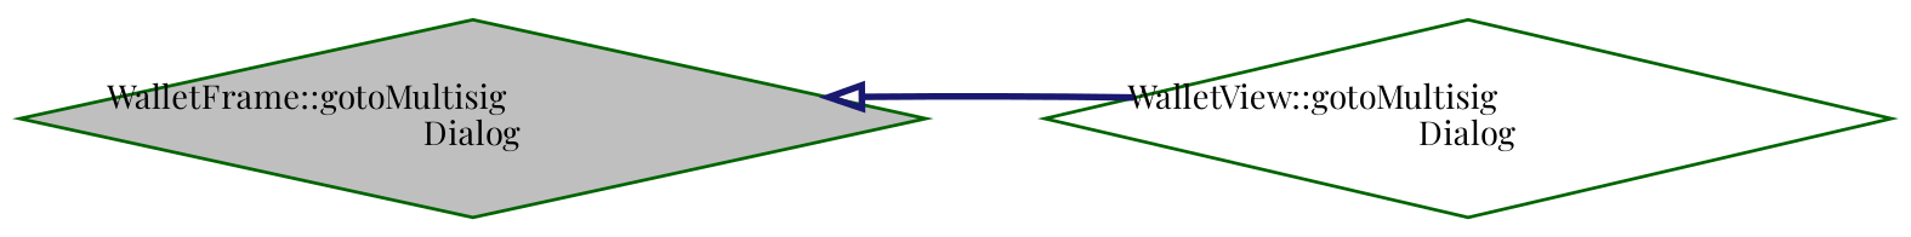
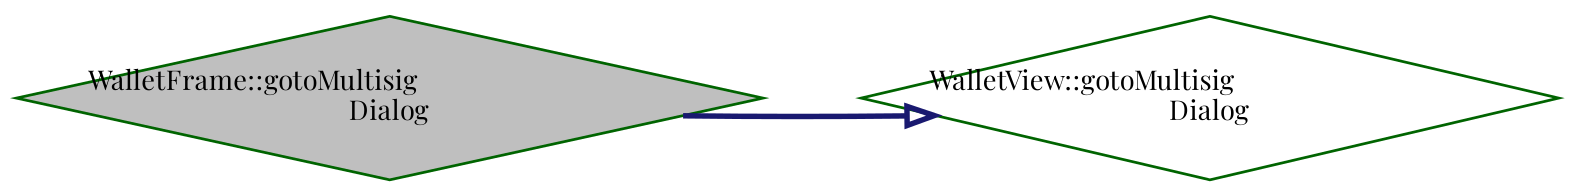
  digraph {
    rankdir=LR
    fontname="Playfair Display"
    node [color=darkgreen fontname="Playfair Display" fontsize=10 shape=diamond style=filled]
    n1 [fillcolor=grey75 fontcolor=black height=0.2 label="WalletFrame::gotoMultisig\lDialog" width=0.4]
    n2 [fillcolor=white height=0.2 label="WalletView::gotoMultisig\lDialog" width=0.4]
-   n2 -> n1 [color=midnightblue fontname="Playfair Display" fontsize=10 labelfontname=Helvetica labelfontsize=10 style=bold arrowhead=onormal]
+   n1 -> n2 [color=midnightblue fontname="Playfair Display" fontsize=10 labelfontname=Helvetica labelfontsize=10 style=bold arrowhead=onormal]
  }
